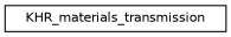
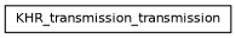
  digraph {
    rankdir=LR
-   n1 [color=black fillcolor=white fontname=Helvetica fontsize=10 height=0.2 label=KHR_materials_transmission shape=record style=filled width=0.4]
+   n1 [color=black fillcolor=white fontname=Helvetica fontsize=10 height=0.2 label=KHR_transmission_transmission shape=record style=filled width=0.4]
  }
